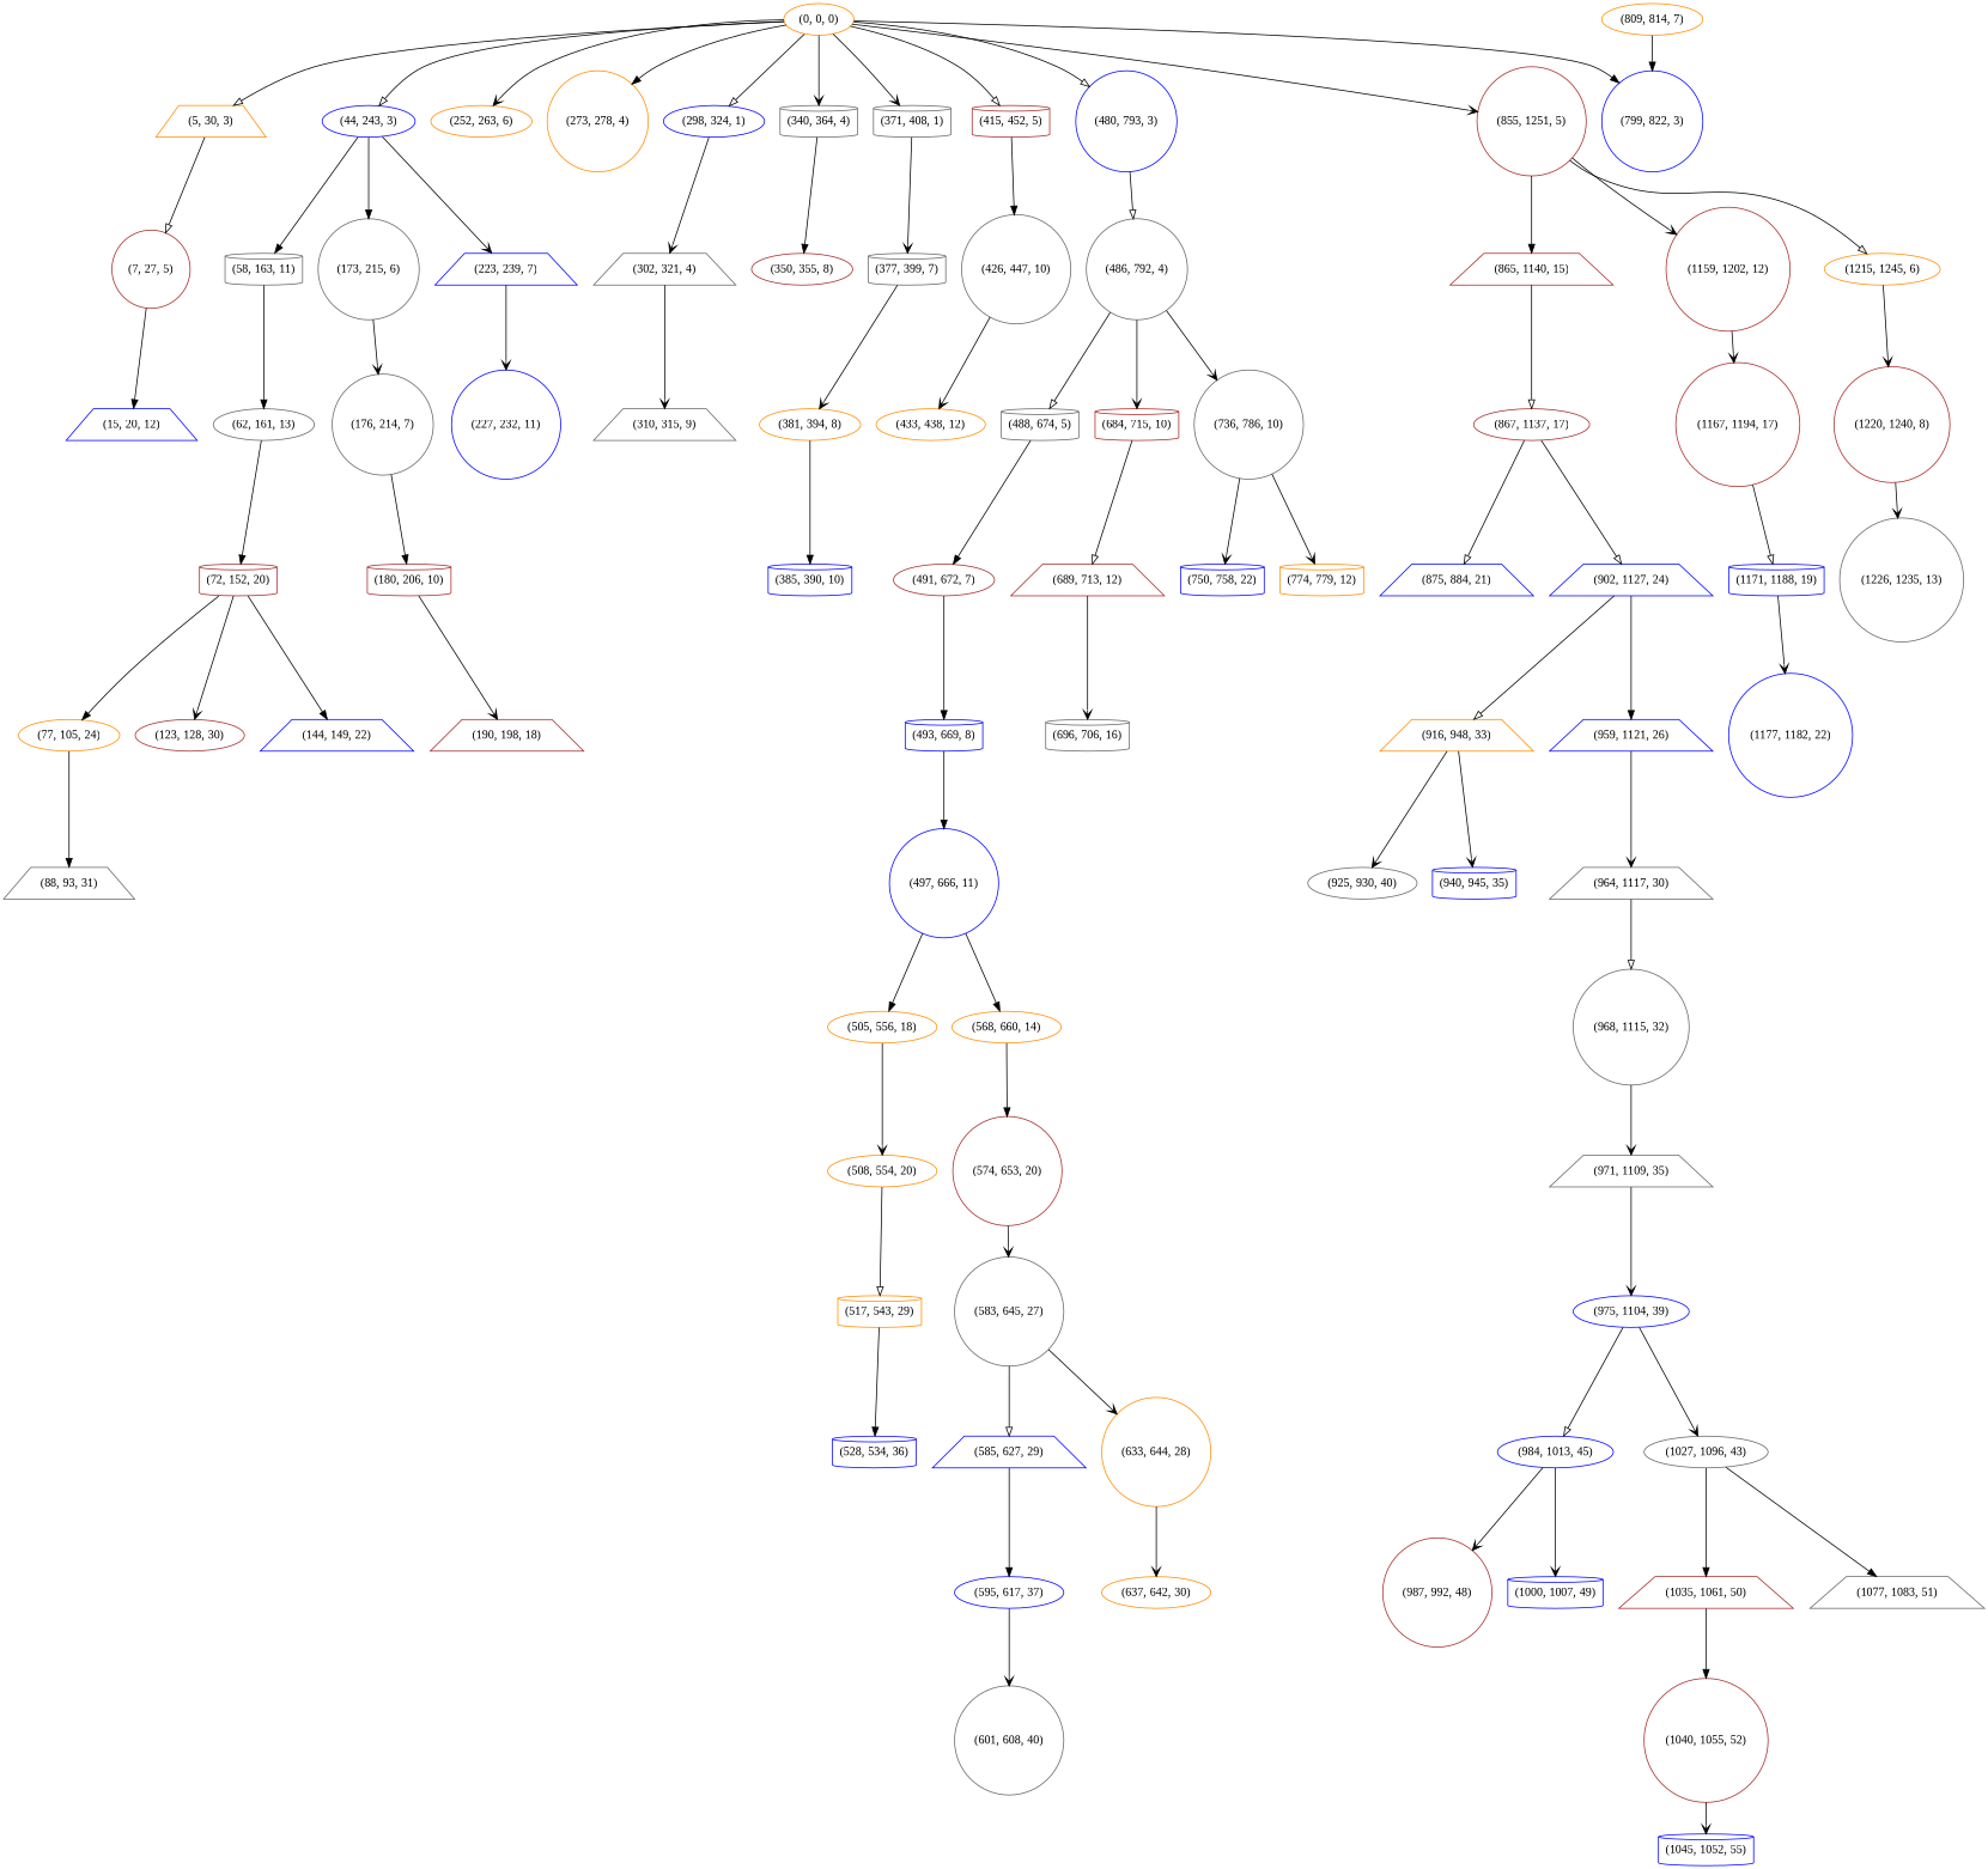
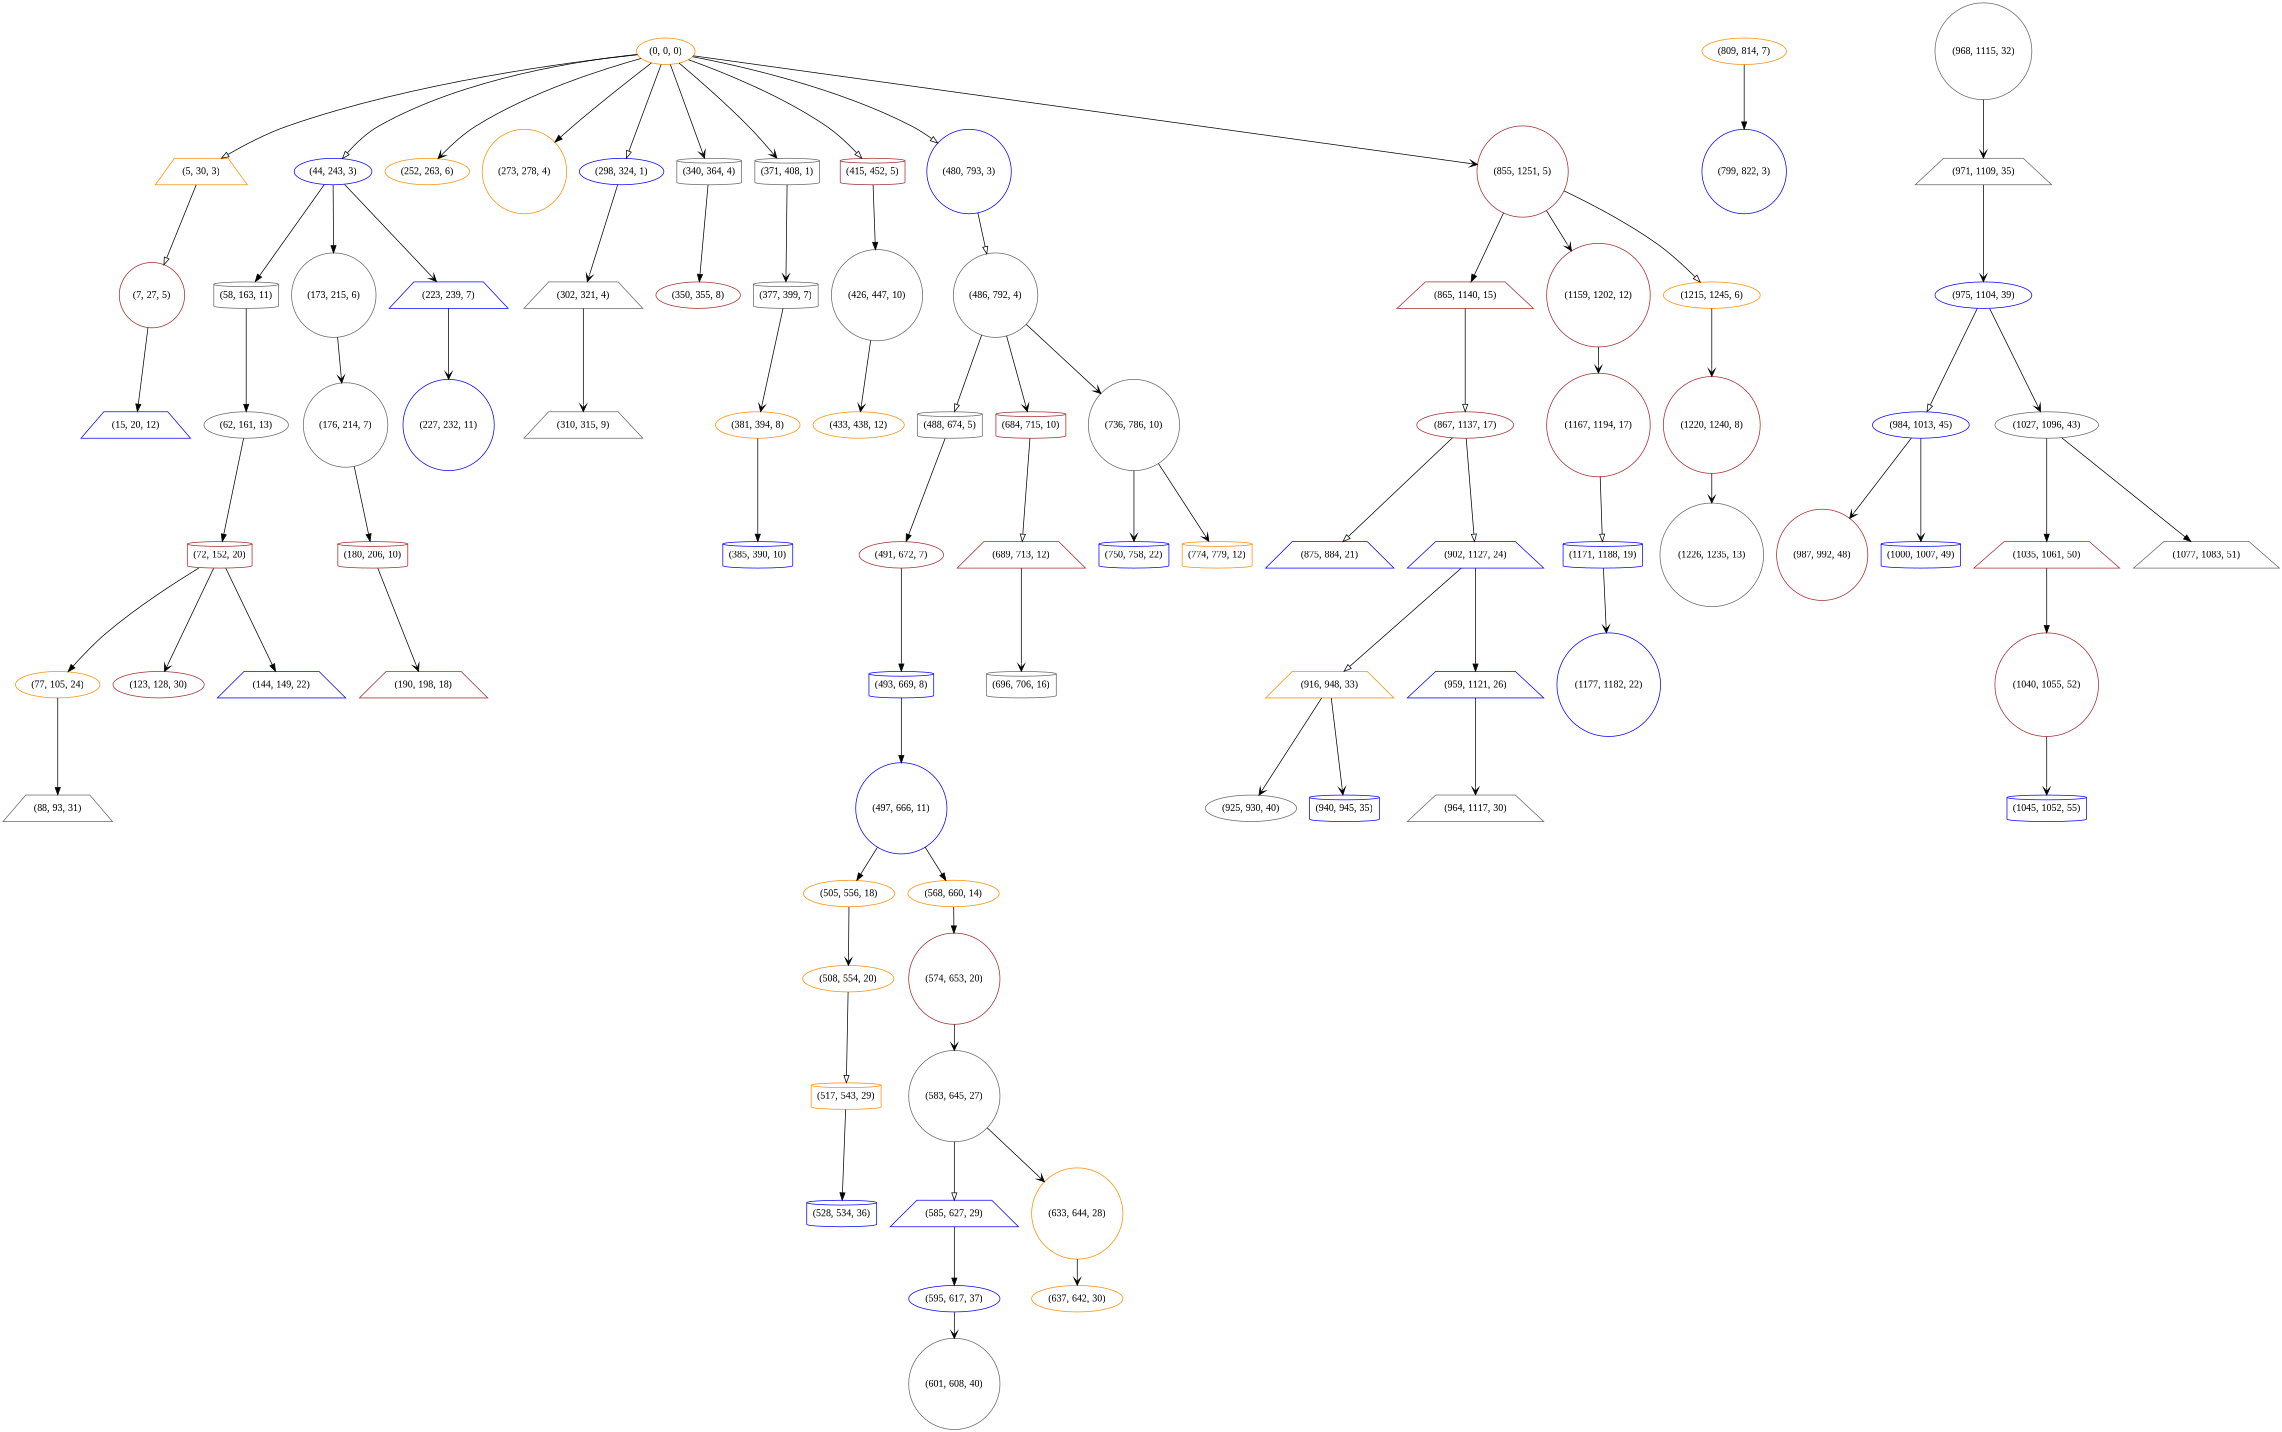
  digraph {
    fontname="Liberation Serif"
    node [color=blue fontname="Liberation Serif" shape=circle]
    edge [arrowhead=vee fontname="Liberation Serif"]
    "(0, 0, 0)" [color=darkorange shape=ellipse]
    "(5, 30, 3)" [color=darkorange shape=trapezium]
    "(44, 243, 3)" [shape=ellipse]
    "(252, 263, 6)" [color=darkorange shape=ellipse]
    "(273, 278, 4)" [color=darkorange]
    "(298, 324, 1)" [shape=ellipse]
    "(340, 364, 4)" [color=gray40 shape=cylinder]
    "(371, 408, 1)" [color=gray40 shape=cylinder]
    "(415, 452, 5)" [color=brown shape=cylinder]
    "(480, 793, 3)"
    "(799, 822, 3)"
    "(855, 1251, 5)" [color=brown]
    "(7, 27, 5)" [color=brown]
    "(58, 163, 11)" [color=gray40 shape=cylinder]
    "(173, 215, 6)" [color=gray40]
    "(223, 239, 7)" [shape=trapezium]
    "(302, 321, 4)" [color=gray40 shape=trapezium]
    "(350, 355, 8)" [color=brown shape=ellipse]
    "(377, 399, 7)" [color=gray40 shape=cylinder]
    "(426, 447, 10)" [color=gray40]
    "(486, 792, 4)" [color=gray40]
    "(865, 1140, 15)" [color=brown shape=trapezium]
    "(1159, 1202, 12)" [color=brown]
    "(1215, 1245, 6)" [color=darkorange shape=ellipse]
    "(15, 20, 12)" [shape=trapezium]
    "(62, 161, 13)" [color=gray40 shape=ellipse]
    "(176, 214, 7)" [color=gray40]
    "(227, 232, 11)"
    "(72, 152, 20)" [color=brown shape=cylinder]
    "(77, 105, 24)" [color=darkorange shape=ellipse]
    "(123, 128, 30)" [color=brown shape=ellipse]
    "(144, 149, 22)" [shape=trapezium]
    "(88, 93, 31)" [color=gray40 shape=trapezium]
    "(180, 206, 10)" [color=brown shape=cylinder]
    "(190, 198, 18)" [color=brown shape=trapezium]
    "(310, 315, 9)" [color=gray40 shape=trapezium]
    "(381, 394, 8)" [color=darkorange shape=ellipse]
    "(385, 390, 10)" [shape=cylinder]
    "(433, 438, 12)" [color=darkorange shape=ellipse]
    "(488, 674, 5)" [color=gray40 shape=cylinder]
    "(684, 715, 10)" [color=brown shape=cylinder]
    "(736, 786, 10)" [color=gray40]
    "(491, 672, 7)" [color=brown shape=ellipse]
    "(689, 713, 12)" [color=brown shape=trapezium]
    "(750, 758, 22)" [shape=cylinder]
    "(774, 779, 12)" [color=darkorange shape=cylinder]
    "(493, 669, 8)" [shape=cylinder]
    "(497, 666, 11)"
    "(505, 556, 18)" [color=darkorange shape=ellipse]
    "(568, 660, 14)" [color=darkorange shape=ellipse]
    "(508, 554, 20)" [color=darkorange shape=ellipse]
    "(574, 653, 20)" [color=brown]
    "(517, 543, 29)" [color=darkorange shape=cylinder]
    "(528, 534, 36)" [shape=cylinder]
    "(583, 645, 27)" [color=gray40]
    "(585, 627, 29)" [shape=trapezium]
    "(633, 644, 28)" [color=darkorange]
    "(595, 617, 37)" [shape=ellipse]
    "(637, 642, 30)" [color=darkorange shape=ellipse]
    "(601, 608, 40)" [color=gray40]
    "(696, 706, 16)" [color=gray40 shape=cylinder]
    "(809, 814, 7)" [color=darkorange shape=ellipse]
    "(867, 1137, 17)" [color=brown shape=ellipse]
    "(1167, 1194, 17)" [color=brown]
    "(1220, 1240, 8)" [color=brown]
    "(875, 884, 21)" [shape=trapezium]
    "(902, 1127, 24)" [shape=trapezium]
    "(916, 948, 33)" [color=darkorange shape=trapezium]
    "(959, 1121, 26)" [shape=trapezium]
    "(925, 930, 40)" [color=gray40 shape=ellipse]
    "(940, 945, 35)" [shape=cylinder]
    "(964, 1117, 30)" [color=gray40 shape=trapezium]
    "(968, 1115, 32)" [color=gray40]
    "(971, 1109, 35)" [color=gray40 shape=trapezium]
    "(975, 1104, 39)" [shape=ellipse]
    "(984, 1013, 45)" [shape=ellipse]
    "(1027, 1096, 43)" [color=gray40 shape=ellipse]
    "(987, 992, 48)" [color=brown]
    "(1000, 1007, 49)" [shape=cylinder]
    "(1035, 1061, 50)" [color=brown shape=trapezium]
    "(1077, 1083, 51)" [color=gray40 shape=trapezium]
    "(1040, 1055, 52)" [color=brown]
    "(1045, 1052, 55)" [shape=cylinder]
    "(1171, 1188, 19)" [shape=cylinder]
    "(1177, 1182, 22)"
    "(1226, 1235, 13)" [color=gray40]
    "(0, 0, 0)" -> "(5, 30, 3)" [arrowhead=onormal]
    "(0, 0, 0)" -> "(44, 243, 3)" [arrowhead=onormal]
    "(0, 0, 0)" -> "(252, 263, 6)"
    "(0, 0, 0)" -> "(273, 278, 4)" [arrowhead=normal]
    "(0, 0, 0)" -> "(298, 324, 1)" [arrowhead=onormal]
    "(0, 0, 0)" -> "(340, 364, 4)"
    "(0, 0, 0)" -> "(371, 408, 1)"
    "(0, 0, 0)" -> "(415, 452, 5)" [arrowhead=onormal]
    "(0, 0, 0)" -> "(480, 793, 3)" [arrowhead=onormal]
-   "(0, 0, 0)" -> "(799, 822, 3)" [arrowhead=normal]
    "(0, 0, 0)" -> "(855, 1251, 5)"
    "(5, 30, 3)" -> "(7, 27, 5)" [arrowhead=onormal]
    "(44, 243, 3)" -> "(58, 163, 11)" [arrowhead=normal]
    "(44, 243, 3)" -> "(173, 215, 6)" [arrowhead=normal]
    "(44, 243, 3)" -> "(223, 239, 7)"
    "(298, 324, 1)" -> "(302, 321, 4)"
    "(340, 364, 4)" -> "(350, 355, 8)" [arrowhead=normal]
    "(371, 408, 1)" -> "(377, 399, 7)"
    "(415, 452, 5)" -> "(426, 447, 10)" [arrowhead=normal]
    "(480, 793, 3)" -> "(486, 792, 4)" [arrowhead=onormal]
    "(855, 1251, 5)" -> "(865, 1140, 15)" [arrowhead=normal]
    "(855, 1251, 5)" -> "(1159, 1202, 12)"
    "(855, 1251, 5)" -> "(1215, 1245, 6)" [arrowhead=onormal]
    "(7, 27, 5)" -> "(15, 20, 12)" [arrowhead=normal]
    "(58, 163, 11)" -> "(62, 161, 13)" [arrowhead=normal]
    "(173, 215, 6)" -> "(176, 214, 7)"
    "(223, 239, 7)" -> "(227, 232, 11)"
    "(302, 321, 4)" -> "(310, 315, 9)"
    "(377, 399, 7)" -> "(381, 394, 8)"
    "(426, 447, 10)" -> "(433, 438, 12)"
    "(486, 792, 4)" -> "(488, 674, 5)" [arrowhead=onormal]
    "(486, 792, 4)" -> "(684, 715, 10)"
    "(486, 792, 4)" -> "(736, 786, 10)"
    "(865, 1140, 15)" -> "(867, 1137, 17)" [arrowhead=onormal]
    "(1159, 1202, 12)" -> "(1167, 1194, 17)"
    "(1215, 1245, 6)" -> "(1220, 1240, 8)"
    "(62, 161, 13)" -> "(72, 152, 20)" [arrowhead=normal]
    "(176, 214, 7)" -> "(180, 206, 10)" [arrowhead=normal]
    "(72, 152, 20)" -> "(77, 105, 24)" [arrowhead=normal]
    "(72, 152, 20)" -> "(123, 128, 30)"
    "(72, 152, 20)" -> "(144, 149, 22)" [arrowhead=normal]
    "(77, 105, 24)" -> "(88, 93, 31)" [arrowhead=normal]
    "(180, 206, 10)" -> "(190, 198, 18)"
    "(381, 394, 8)" -> "(385, 390, 10)" [arrowhead=normal]
    "(488, 674, 5)" -> "(491, 672, 7)" [arrowhead=normal]
    "(684, 715, 10)" -> "(689, 713, 12)" [arrowhead=onormal]
    "(736, 786, 10)" -> "(750, 758, 22)"
    "(736, 786, 10)" -> "(774, 779, 12)"
    "(491, 672, 7)" -> "(493, 669, 8)" [arrowhead=normal]
    "(689, 713, 12)" -> "(696, 706, 16)"
    "(493, 669, 8)" -> "(497, 666, 11)" [arrowhead=normal]
    "(497, 666, 11)" -> "(505, 556, 18)" [arrowhead=normal]
    "(497, 666, 11)" -> "(568, 660, 14)" [arrowhead=normal]
    "(505, 556, 18)" -> "(508, 554, 20)"
    "(568, 660, 14)" -> "(574, 653, 20)" [arrowhead=normal]
    "(508, 554, 20)" -> "(517, 543, 29)" [arrowhead=onormal]
    "(574, 653, 20)" -> "(583, 645, 27)"
    "(517, 543, 29)" -> "(528, 534, 36)" [arrowhead=normal]
    "(583, 645, 27)" -> "(585, 627, 29)" [arrowhead=onormal]
    "(583, 645, 27)" -> "(633, 644, 28)"
    "(585, 627, 29)" -> "(595, 617, 37)" [arrowhead=normal]
    "(633, 644, 28)" -> "(637, 642, 30)"
    "(595, 617, 37)" -> "(601, 608, 40)"
    "(809, 814, 7)" -> "(799, 822, 3)" [arrowhead=normal]
    "(867, 1137, 17)" -> "(875, 884, 21)" [arrowhead=onormal]
    "(867, 1137, 17)" -> "(902, 1127, 24)" [arrowhead=onormal]
    "(1167, 1194, 17)" -> "(1171, 1188, 19)" [arrowhead=onormal]
    "(1220, 1240, 8)" -> "(1226, 1235, 13)"
    "(902, 1127, 24)" -> "(916, 948, 33)" [arrowhead=onormal]
    "(902, 1127, 24)" -> "(959, 1121, 26)" [arrowhead=normal]
    "(916, 948, 33)" -> "(925, 930, 40)"
    "(916, 948, 33)" -> "(940, 945, 35)"
    "(959, 1121, 26)" -> "(964, 1117, 30)"
-   "(964, 1117, 30)" -> "(968, 1115, 32)" [arrowhead=onormal]
    "(968, 1115, 32)" -> "(971, 1109, 35)"
    "(971, 1109, 35)" -> "(975, 1104, 39)"
    "(975, 1104, 39)" -> "(984, 1013, 45)" [arrowhead=onormal]
    "(975, 1104, 39)" -> "(1027, 1096, 43)"
    "(984, 1013, 45)" -> "(987, 992, 48)"
    "(984, 1013, 45)" -> "(1000, 1007, 49)"
    "(1027, 1096, 43)" -> "(1035, 1061, 50)" [arrowhead=normal]
    "(1027, 1096, 43)" -> "(1077, 1083, 51)" [arrowhead=normal]
    "(1035, 1061, 50)" -> "(1040, 1055, 52)" [arrowhead=normal]
    "(1040, 1055, 52)" -> "(1045, 1052, 55)"
    "(1171, 1188, 19)" -> "(1177, 1182, 22)"
  }
